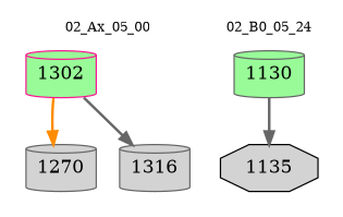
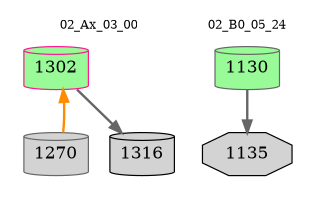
  digraph {
    node [color=gray40 fillcolor=lightgrey shape=cylinder style=filled]
    edge [color=gray40 style=bold]
    n1 [color=deeppink fillcolor=palegreen label=1302]
    n2 [label=1270]
-   n3 [label=1316]
+   n3 [color=black label=1316]
    n4 [fillcolor=palegreen label=1130]
    n5 [color=black label=1135 shape=octagon]
    subgraph cluster_1 {
      color=white
      fontsize=10
-     label="02_Ax_05_00"
+     label="02_Ax_03_00"
      n1
      n2
      n3
    }
    subgraph cluster_2 {
      color=white
      fontsize=10
      label="02_B0_05_24"
      n4
      n5
    }
-   n1 -> n2 [color=darkorange]
+   n2 -> n1 [color=darkorange]
    n1 -> n3
    n4 -> n5
  }
